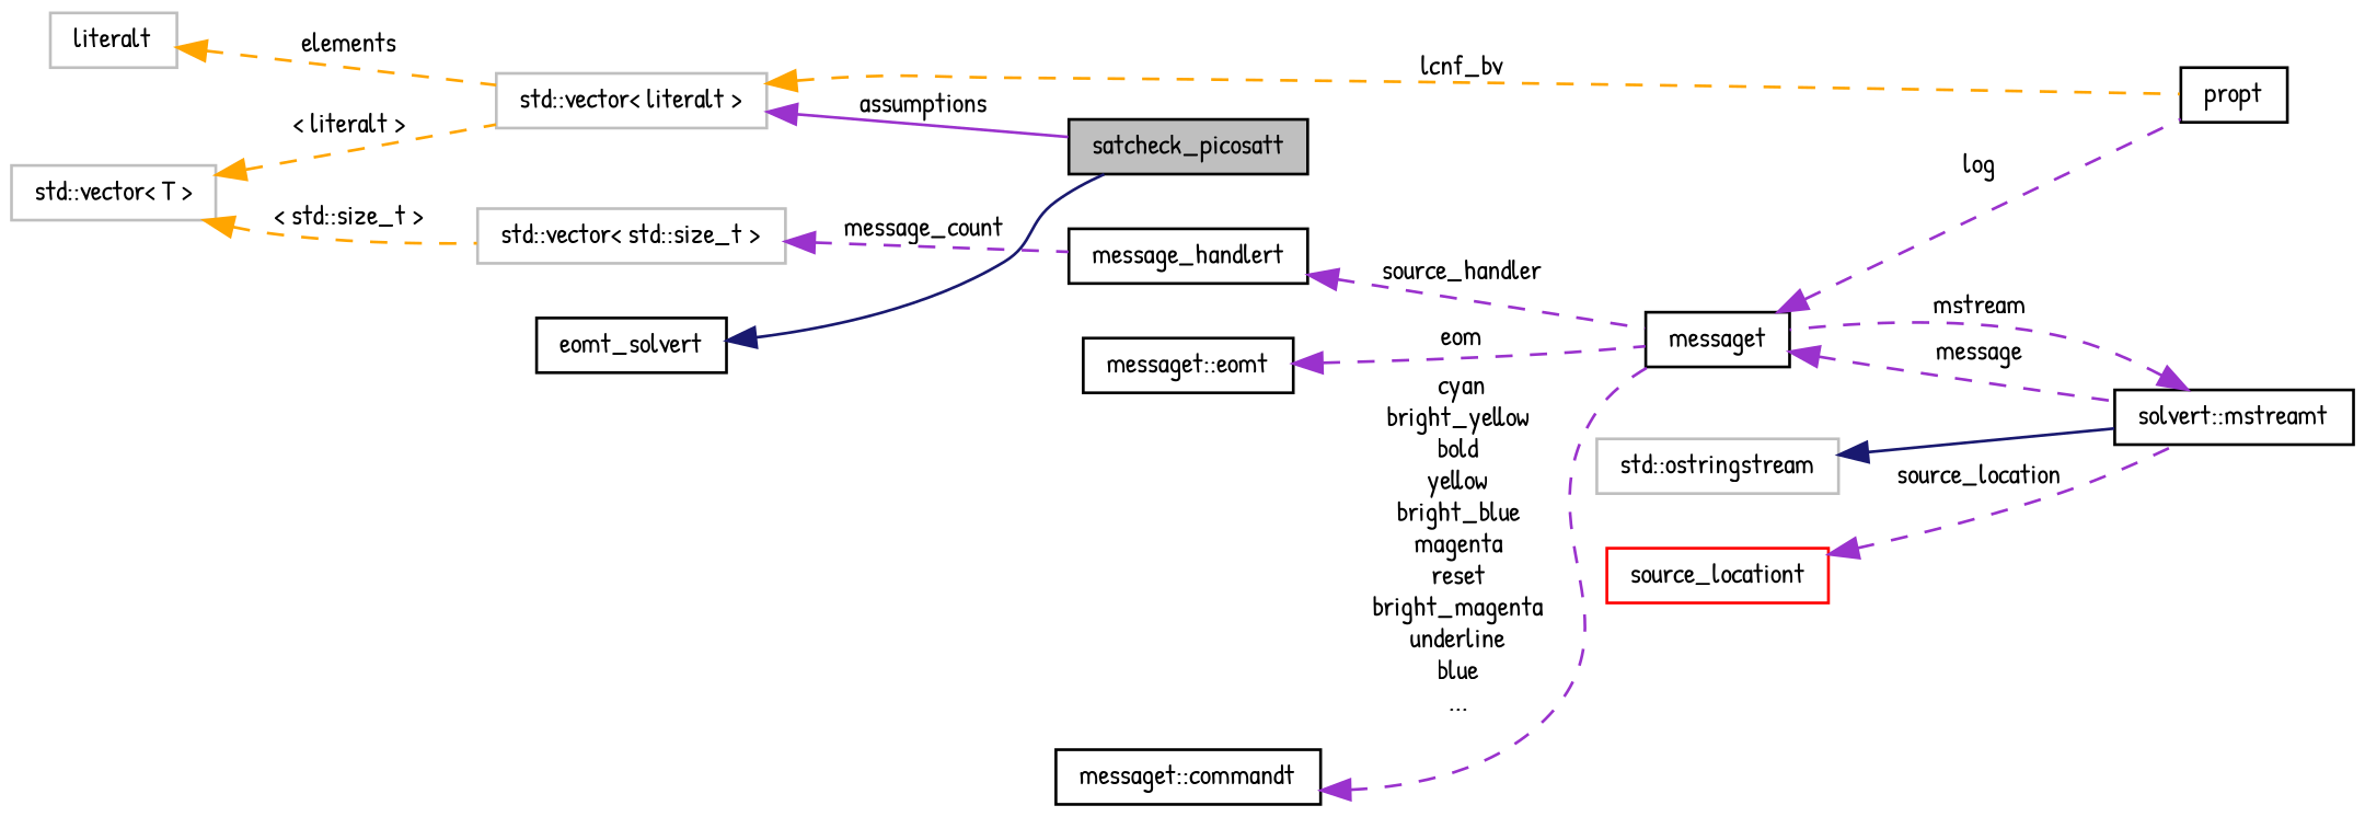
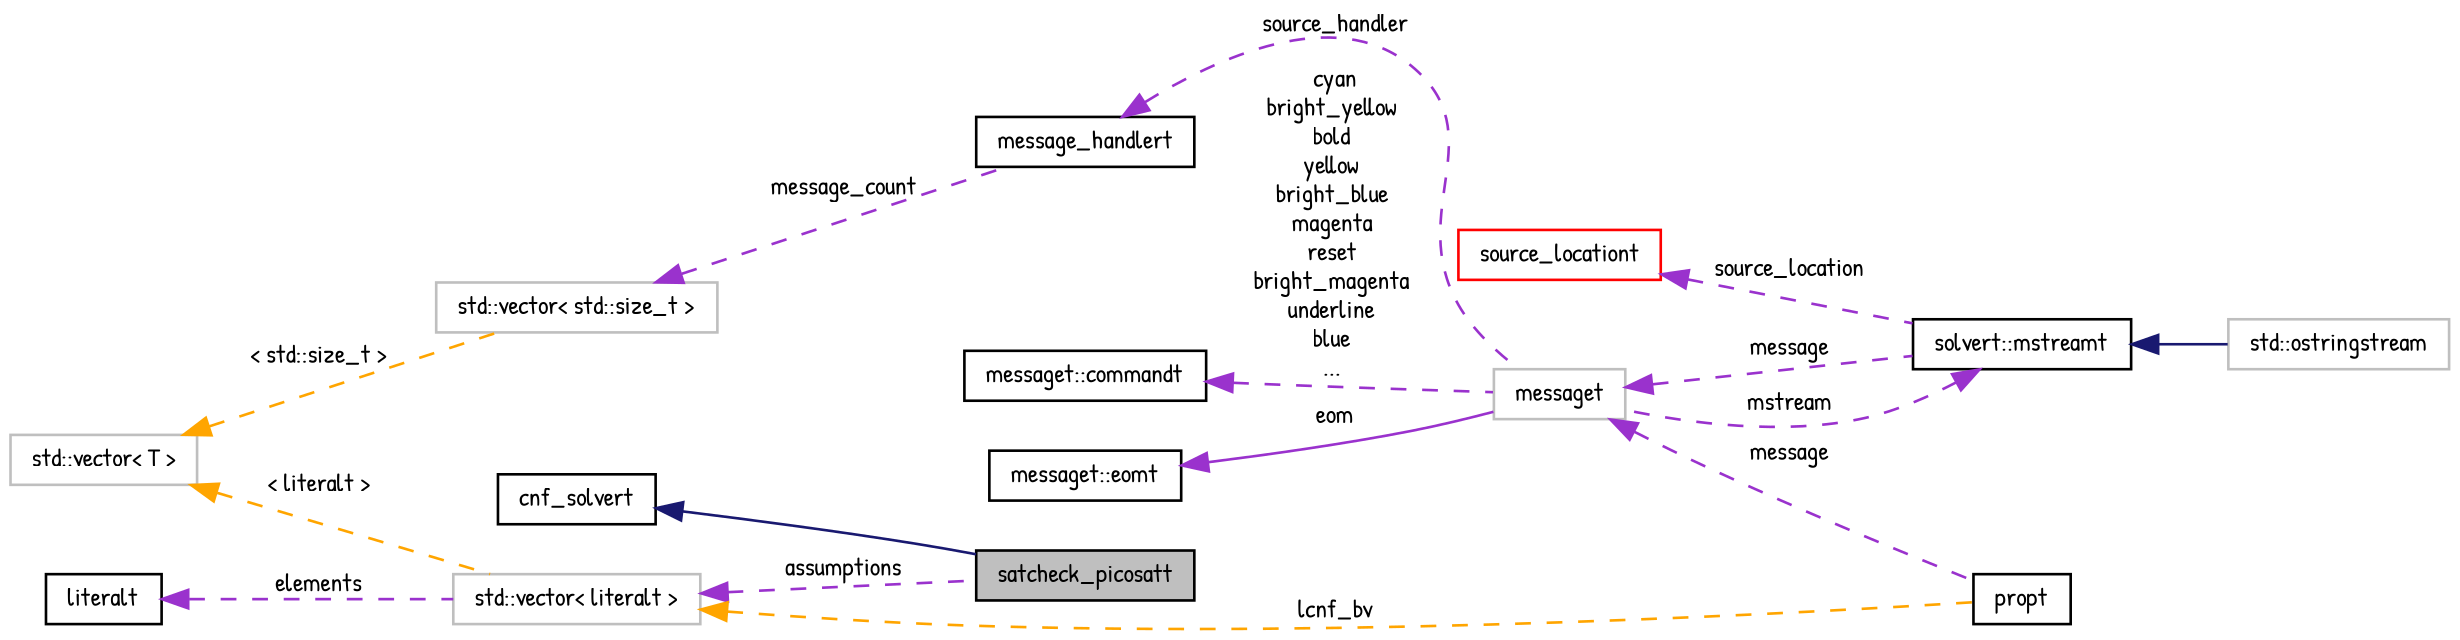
  digraph {
    fontname="Patrick Hand"
    rankdir=LR
    node [color=black fontname="Patrick Hand" fontsize=10 shape=record]
    edge [color=darkorchid3 dir=back fontname="Patrick Hand" fontsize=10 labelfontname=Helvetica labelfontsize=10 style=dashed]
    n1 [fillcolor=grey75 fontcolor=black height=0.2 label=satcheck_picosatt style=filled width=0.4]
-   n2 [height=0.2 label=eomt_solvert width=0.4]
+   n2 [height=0.2 label=cnf_solvert width=0.4]
    n3 [height=0.2 label=propt width=0.4]
-   n4 [height=0.2 label=messaget width=0.4]
+   n4 [color=grey75 height=0.2 label=messaget width=0.4]
    n5 [height=0.2 label="solvert::mstreamt" width=0.4]
    n6 [height=0.2 label=message_handlert width=0.4]
    n7 [color=grey75 height=0.2 label="std::vector\< std::size_t \>" width=0.4]
    n8 [color=grey75 height=0.2 label="std::vector\< T \>" width=0.4]
    n9 [color=grey75 height=0.2 label="std::vector\< literalt \>" width=0.4]
    n10 [height=0.2 label="messaget::commandt" width=0.4]
    n11 [color=grey75 height=0.2 label="std::ostringstream" width=0.4]
    n12 [color=red height=0.2 label=source_locationt width=0.4]
    n13 [height=0.2 label="messaget::eomt" width=0.4]
-   n14 [color=grey75 height=0.2 label=literalt width=0.4]
+   n14 [height=0.2 label=literalt width=0.4]
    n2 -> n1 [color=midnightblue style=solid]
-   n4 -> n3 [label=" log"]
+   n4 -> n3 [label=" message"]
    n4 -> n5 [label=" message"]
    n5 -> n4 [label=" mstream"]
    n6 -> n4 [label=" source_handler"]
    n7 -> n6 [label=" message_count"]
    n8 -> n7 [color=orange label=" \< std::size_t \>"]
    n8 -> n9 [color=orange label=" \< literalt \>"]
-   n9 -> n1 [label=" assumptions" style=solid]
+   n9 -> n1 [label=" assumptions"]
    n9 -> n3 [color=orange label=" lcnf_bv"]
    n10 -> n4 [label=" cyan\nbright_yellow\nbold\nyellow\nbright_blue\nmagenta\nreset\nbright_magenta\nunderline\nblue\n..."]
-   n11 -> n5 [color=midnightblue style=solid]
+   n5 -> n11 [color=midnightblue style=solid]
    n12 -> n5 [label=" source_location"]
-   n13 -> n4 [label=" eom"]
-   n14 -> n9 [color=orange label=" elements"]
+   n13 -> n4 [label=" eom" style=solid]
+   n14 -> n9 [label=" elements"]
  }
